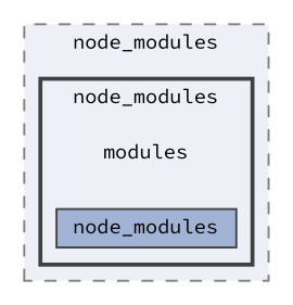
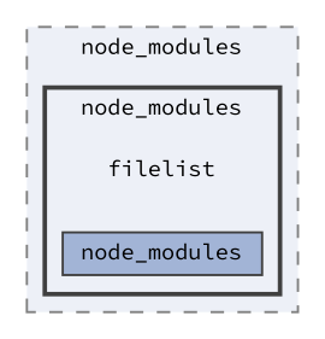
  digraph {
    compound=true
    rankdir=LR
    fontname="Source Code Pro"
    node [fontname="Source Code Pro" fontsize=10]
-   n1 [height=0.2 label=modules shape=plaintext width=0.4]
+   n1 [height=0.2 label=filelist shape=plaintext width=0.4]
    n2 [color=grey25 fillcolor="#a2b4d6" height=0.2 label=node_modules shape=box style=filled width=0.4]
    subgraph cluster_1 {
      bgcolor="#edf0f7"
      fontsize=10
      label=node_modules
      pencolor=grey50
      style="filled,dashed"
      subgraph cluster_2 {
        bgcolor="#edf0f7"
        fontsize=10
        pencolor=grey25
        style="filled,bold"
        n1
        n2
      }
    }
  }
